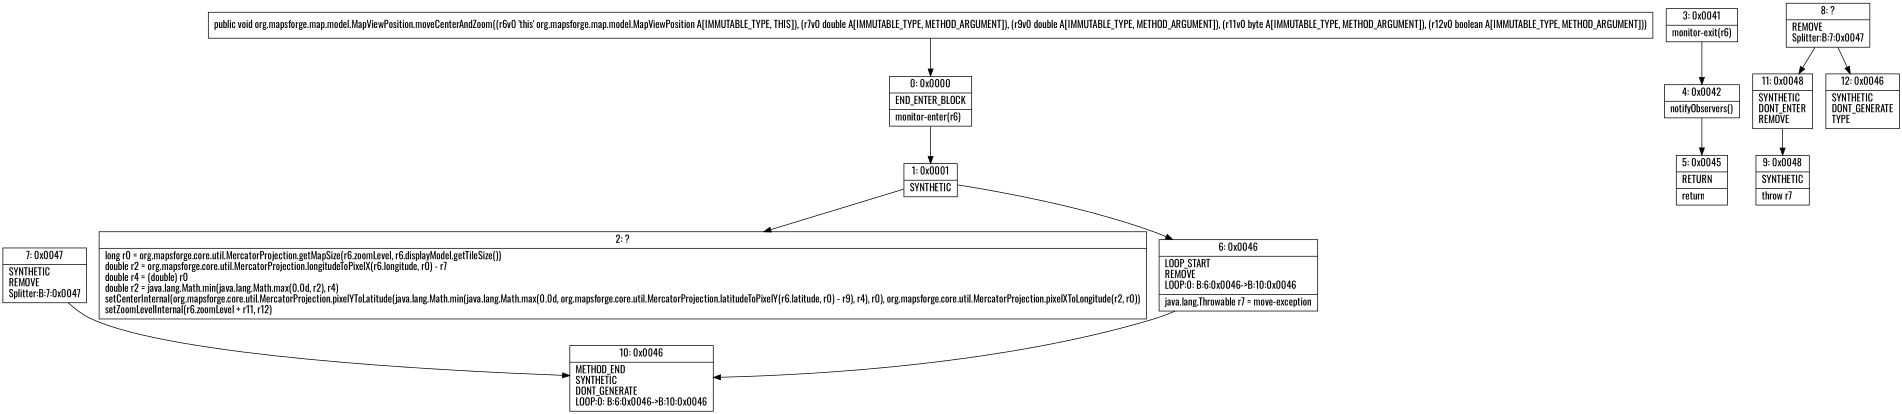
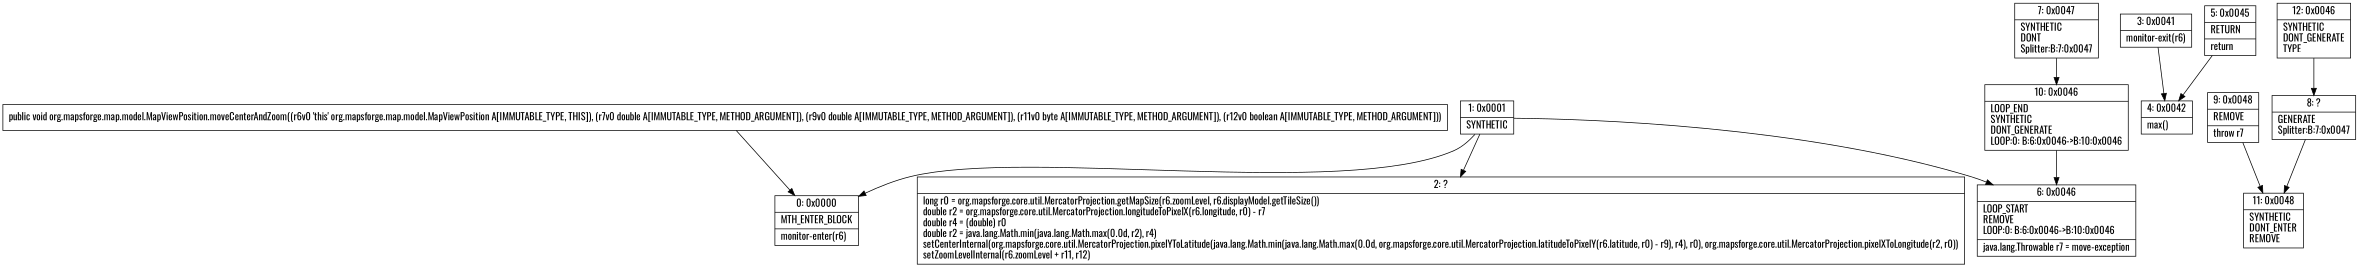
  digraph {
    fontname=Oswald
    node [fontname=Oswald shape=record]
    edge [fontname=Oswald]
-   n1 [label="{0\:\ 0x0000|END_ENTER_BLOCK\l|monitor\-enter(r6)\l}"]
+   n1 [label="{0\:\ 0x0000|MTH_ENTER_BLOCK\l|monitor\-enter(r6)\l}"]
    n2 [label="{1\:\ 0x0001|SYNTHETIC\l}"]
    n3 [label="{2\:\ ?|long r0 = org.mapsforge.core.util.MercatorProjection.getMapSize(r6.zoomLevel, r6.displayModel.getTileSize())\ldouble r2 = org.mapsforge.core.util.MercatorProjection.longitudeToPixelX(r6.longitude, r0) \- r7\ldouble r4 = (double) r0\ldouble r2 = java.lang.Math.min(java.lang.Math.max(0.0d, r2), r4)\lsetCenterInternal(org.mapsforge.core.util.MercatorProjection.pixelYToLatitude(java.lang.Math.min(java.lang.Math.max(0.0d, org.mapsforge.core.util.MercatorProjection.latitudeToPixelY(r6.latitude, r0) \- r9), r4), r0), org.mapsforge.core.util.MercatorProjection.pixelXToLongitude(r2, r0))\lsetZoomLevelInternal(r6.zoomLevel + r11, r12)\l}"]
    n4 [label="{6\:\ 0x0046|LOOP_START\lREMOVE\lLOOP:0: B:6:0x0046\-\>B:10:0x0046\l|java.lang.Throwable r7 = move\-exception\l}"]
    n5 [label="{3\:\ 0x0041|monitor\-exit(r6)\l}"]
-   n6 [label="{4\:\ 0x0042|notifyObservers()\l}"]
+   n6 [label="{4\:\ 0x0042|max()\l}"]
    n7 [label="{5\:\ 0x0045|RETURN\l|return\l}"]
-   n8 [label="{7\:\ 0x0047|SYNTHETIC\lREMOVE\lSplitter:B:7:0x0047\l}"]
-   n9 [label="{10\:\ 0x0046|METHOD_END\lSYNTHETIC\lDONT_GENERATE\lLOOP:0: B:6:0x0046\-\>B:10:0x0046\l}"]
-   n10 [label="{8\:\ ?|REMOVE\lSplitter:B:7:0x0047\l}"]
+   n8 [label="{7\:\ 0x0047|SYNTHETIC\lDONT\lSplitter:B:7:0x0047\l}"]
+   n9 [label="{10\:\ 0x0046|LOOP_END\lSYNTHETIC\lDONT_GENERATE\lLOOP:0: B:6:0x0046\-\>B:10:0x0046\l}"]
+   n10 [label="{8\:\ ?|GENERATE\lSplitter:B:7:0x0047\l}"]
    n11 [label="{11\:\ 0x0048|SYNTHETIC\lDONT_ENTER\lREMOVE\l}"]
    n12 [label="{12\:\ 0x0046|SYNTHETIC\lDONT_GENERATE\lTYPE\l}"]
-   n13 [label="{9\:\ 0x0048|SYNTHETIC\l|throw r7\l}"]
+   n13 [label="{9\:\ 0x0048|REMOVE\l|throw r7\l}"]
    n14 [label="{public void org.mapsforge.map.model.MapViewPosition.moveCenterAndZoom((r6v0 'this' org.mapsforge.map.model.MapViewPosition A[IMMUTABLE_TYPE, THIS]), (r7v0 double A[IMMUTABLE_TYPE, METHOD_ARGUMENT]), (r9v0 double A[IMMUTABLE_TYPE, METHOD_ARGUMENT]), (r11v0 byte A[IMMUTABLE_TYPE, METHOD_ARGUMENT]), (r12v0 boolean A[IMMUTABLE_TYPE, METHOD_ARGUMENT])) }"]
-   n1 -> n2
+   n2 -> n1
    n2 -> n3
    n2 -> n4
    n5 -> n6
-   n6 -> n7
+   n7 -> n6
    n8 -> n9
-   n4 -> n9
+   n9 -> n4
    n10 -> n11
-   n10 -> n12
-   n11 -> n13
+   n12 -> n10
+   n13 -> n11
    n14 -> n1
  }
